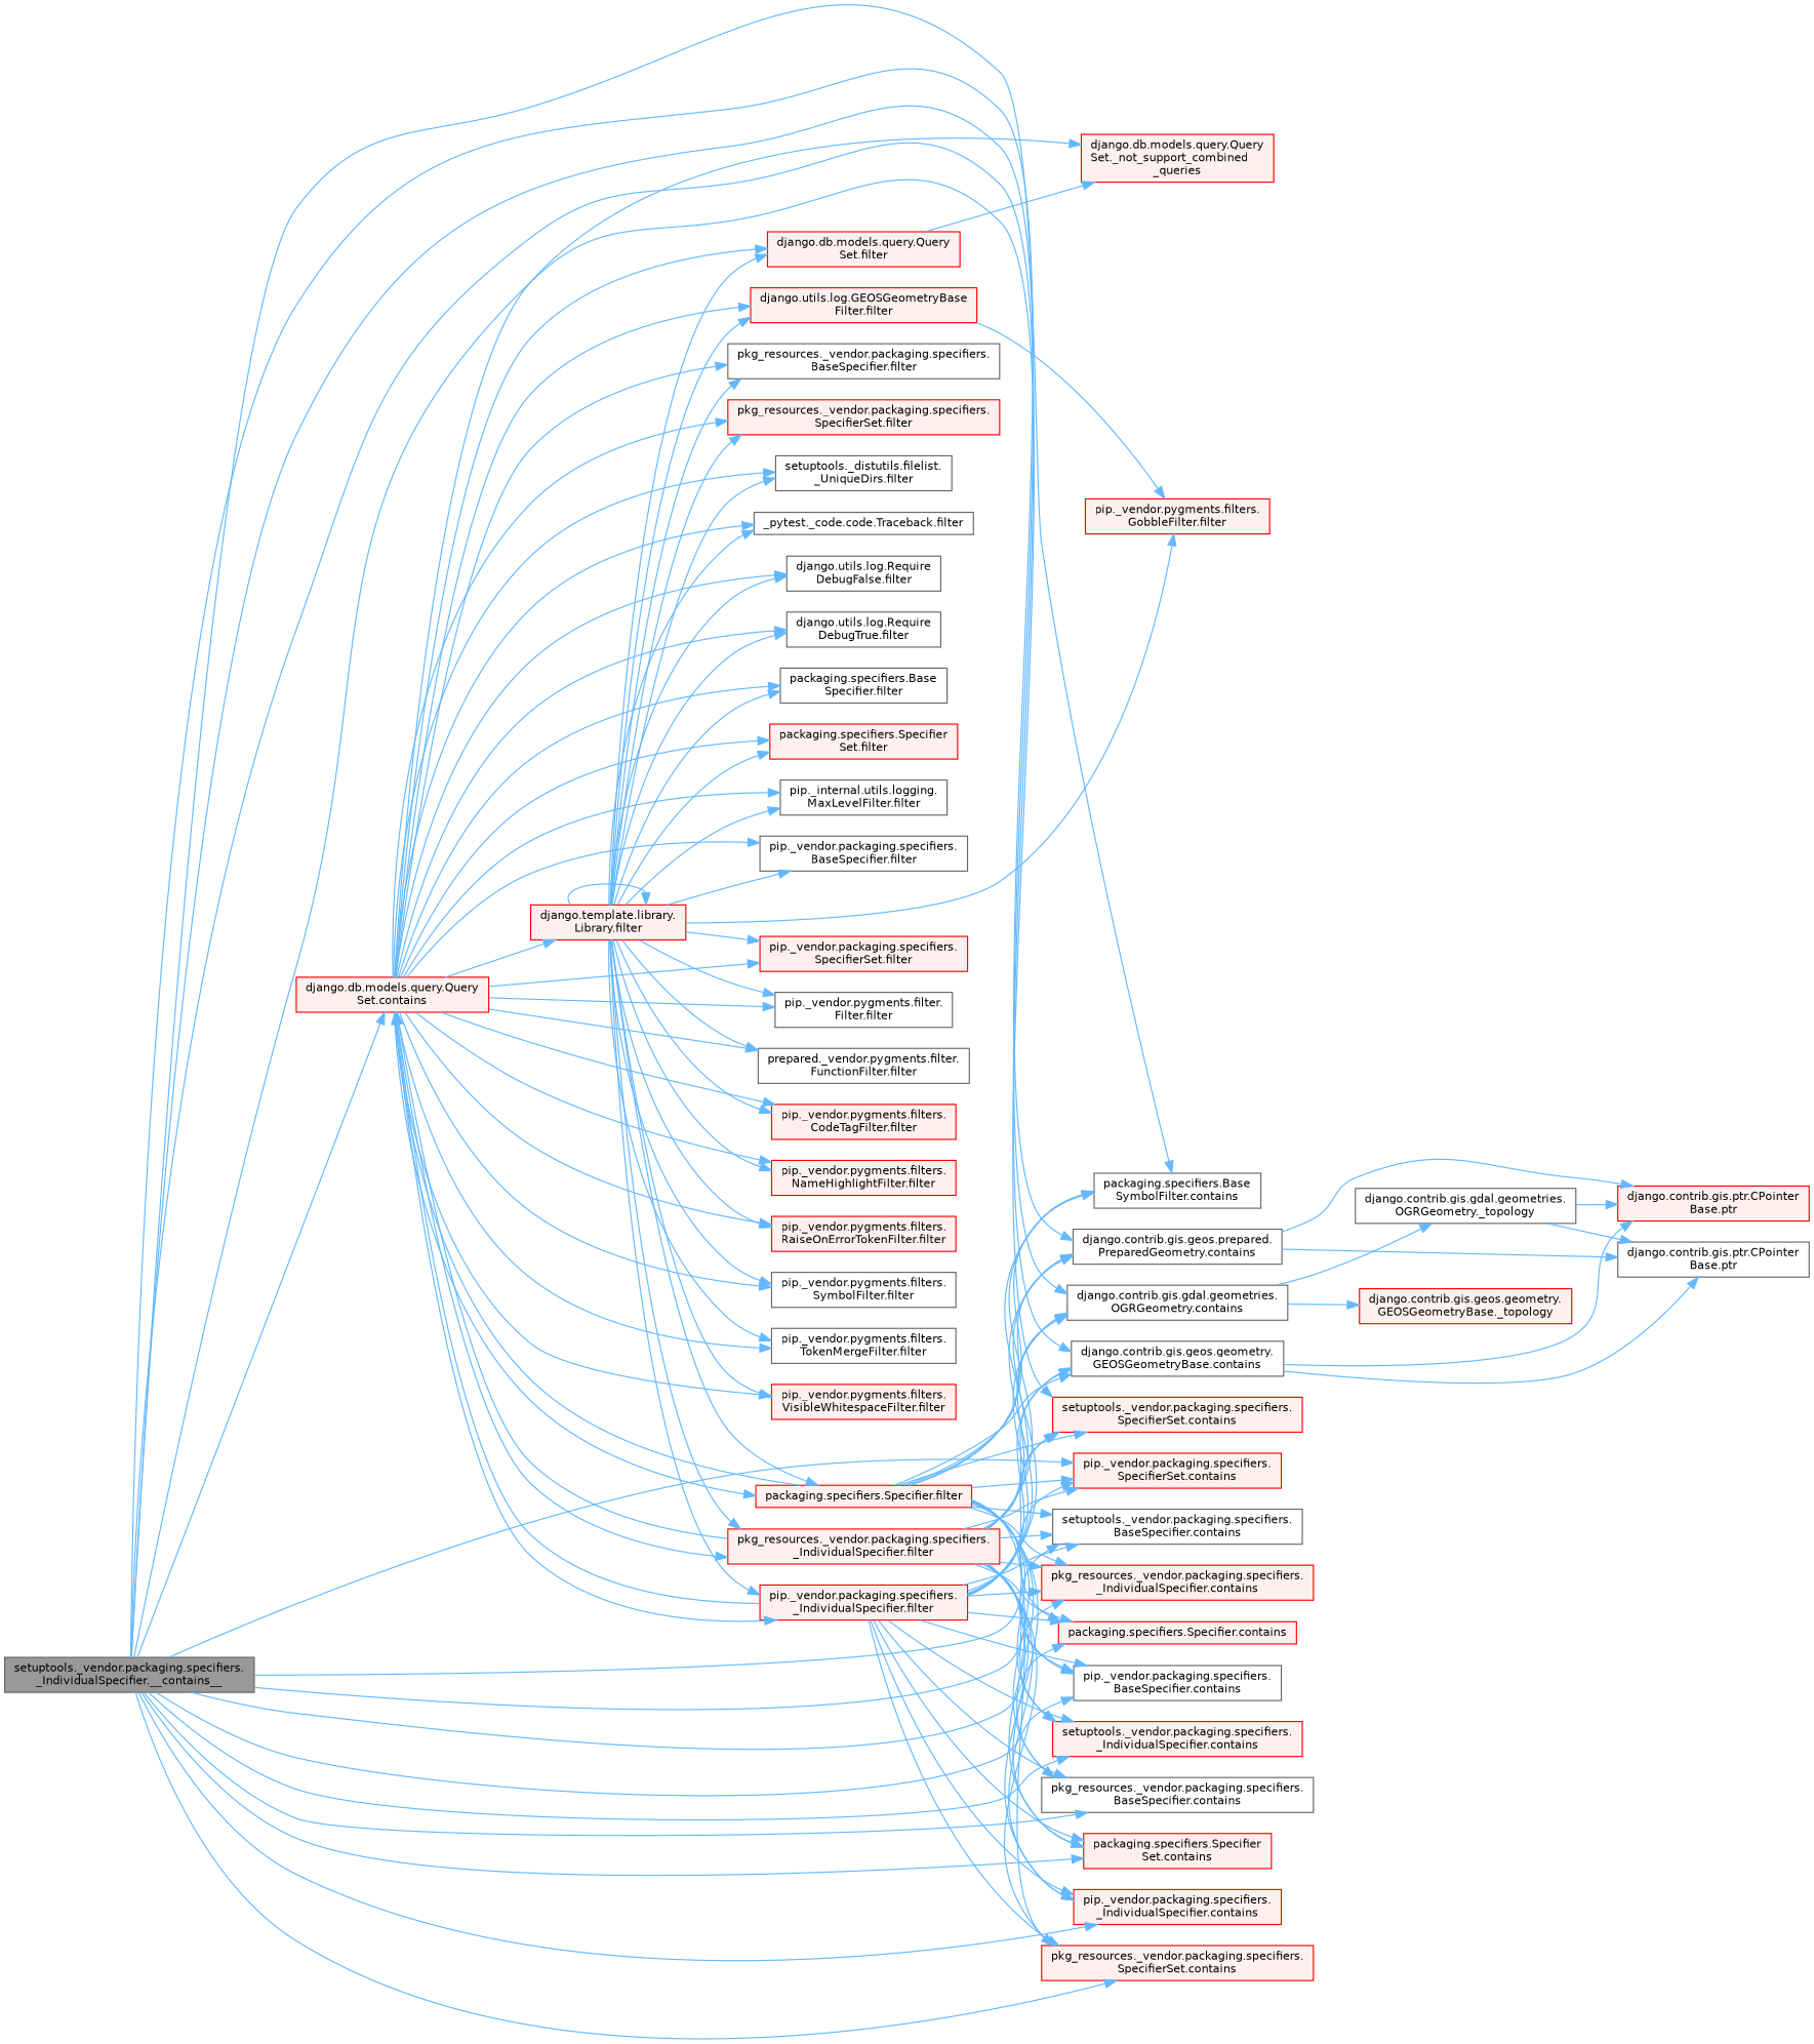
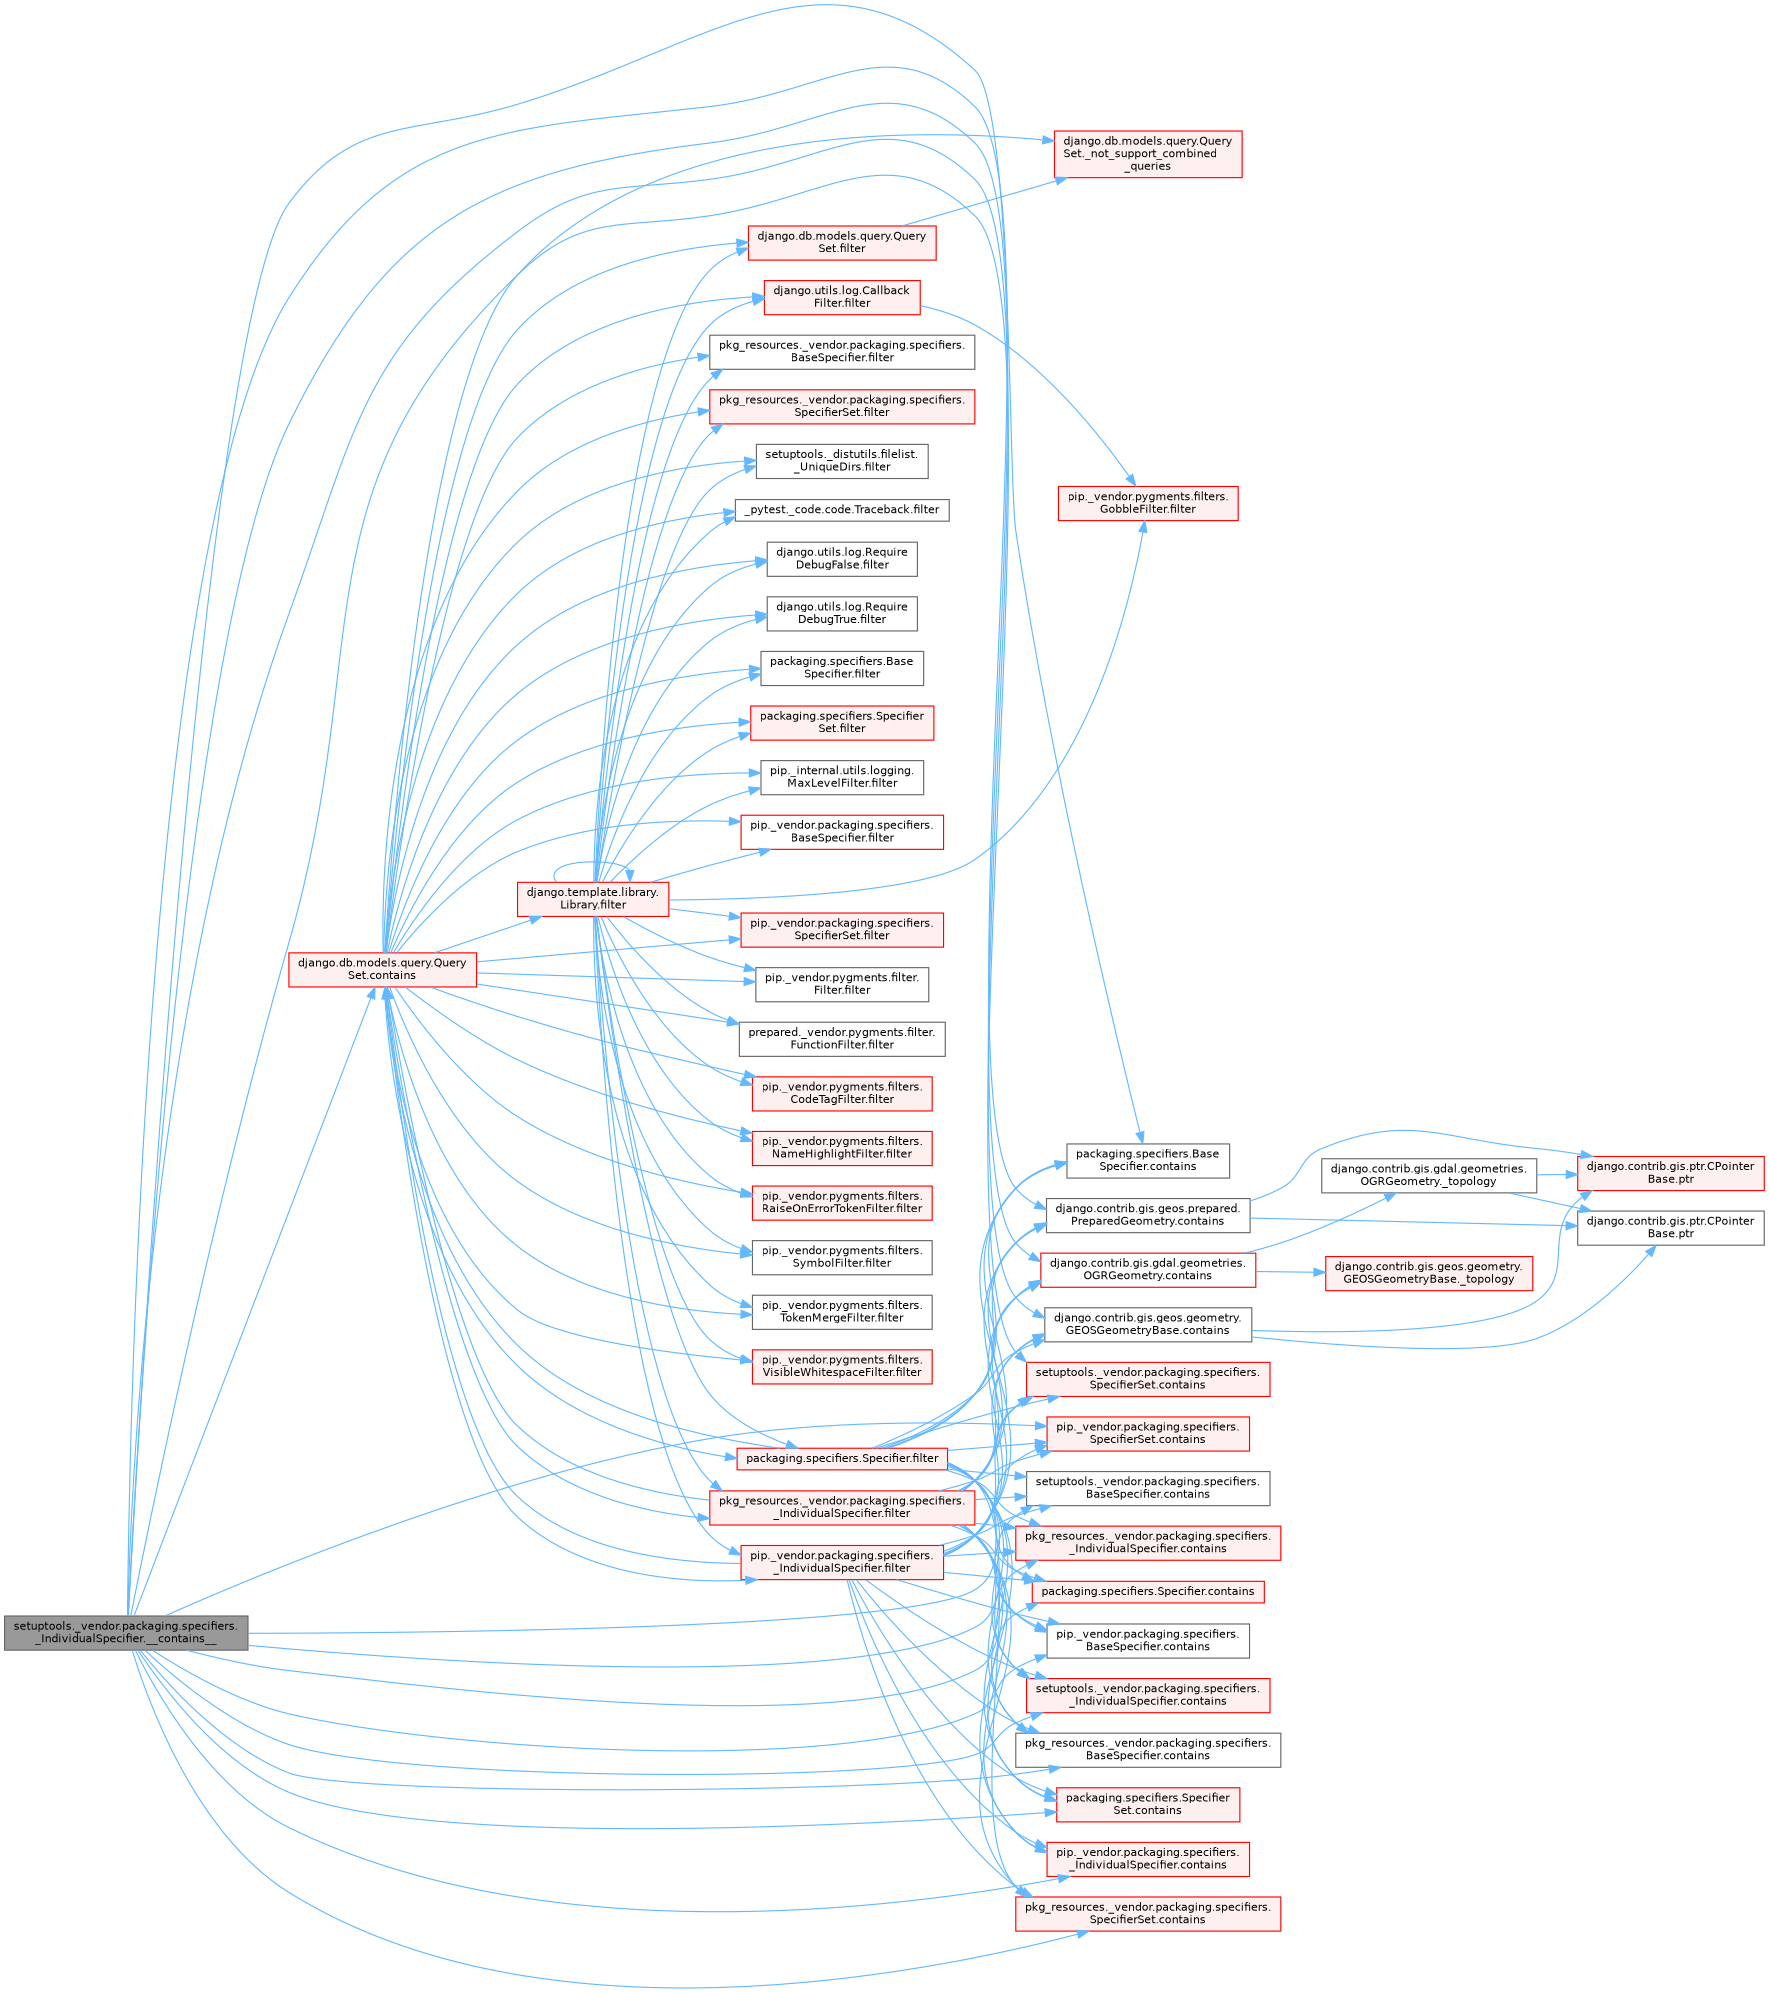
  digraph {
    rankdir=LR
    node [color=red fillcolor="#FFF0F0" fontname=Helvetica fontsize=10 shape=box style=filled]
    edge [color=steelblue1 fontname=Helvetica fontsize=10 labelfontname=Helvetica labelfontsize=10 style=solid]
    n1 [color=gray40 fillcolor=grey60 fontcolor=black height=0.2 label="setuptools._vendor.packaging.specifiers.\l_IndividualSpecifier.__contains__" width=0.4]
-   n2 [color=grey40 fillcolor=white height=0.2 label="django.contrib.gis.gdal.geometries.\lOGRGeometry.contains" width=0.4]
+   n2 [fillcolor=white height=0.2 label="django.contrib.gis.gdal.geometries.\lOGRGeometry.contains" width=0.4]
    n3 [color=grey40 fillcolor=white height=0.2 label="django.contrib.gis.geos.geometry.\lGEOSGeometryBase.contains" width=0.4]
    n4 [color=grey40 fillcolor=white height=0.2 label="django.contrib.gis.geos.prepared.\lPreparedGeometry.contains" width=0.4]
    n5 [height=0.2 label="django.db.models.query.Query\lSet.contains" width=0.4]
-   n6 [color=grey40 fillcolor=white height=0.2 label="packaging.specifiers.Base\lSymbolFilter.contains" width=0.4]
+   n6 [color=grey40 fillcolor=white height=0.2 label="packaging.specifiers.Base\lSpecifier.contains" width=0.4]
    n7 [height=0.2 label="packaging.specifiers.Specifier.contains" width=0.4]
    n8 [height=0.2 label="packaging.specifiers.Specifier\lSet.contains" width=0.4]
    n9 [height=0.2 label="pip._vendor.packaging.specifiers.\l_IndividualSpecifier.contains" width=0.4]
    n10 [color=grey40 fillcolor=white height=0.2 label="pip._vendor.packaging.specifiers.\lBaseSpecifier.contains" width=0.4]
    n11 [height=0.2 label="pip._vendor.packaging.specifiers.\lSpecifierSet.contains" width=0.4]
    n12 [height=0.2 label="pkg_resources._vendor.packaging.specifiers.\l_IndividualSpecifier.contains" width=0.4]
    n13 [color=grey40 fillcolor=white height=0.2 label="pkg_resources._vendor.packaging.specifiers.\lBaseSpecifier.contains" width=0.4]
    n14 [height=0.2 label="pkg_resources._vendor.packaging.specifiers.\lSpecifierSet.contains" width=0.4]
    n15 [height=0.2 label="setuptools._vendor.packaging.specifiers.\l_IndividualSpecifier.contains" width=0.4]
    n16 [color=grey40 fillcolor=white height=0.2 label="setuptools._vendor.packaging.specifiers.\lBaseSpecifier.contains" width=0.4]
    n17 [height=0.2 label="setuptools._vendor.packaging.specifiers.\lSpecifierSet.contains" width=0.4]
    n18 [color=grey40 fillcolor=white height=0.2 label="django.contrib.gis.gdal.geometries.\lOGRGeometry._topology" width=0.4]
    n19 [height=0.2 label="django.contrib.gis.geos.geometry.\lGEOSGeometryBase._topology" width=0.4]
    n20 [height=0.2 label="django.contrib.gis.ptr.CPointer\lBase.ptr" width=0.4]
    n21 [color=grey40 fillcolor=white height=0.2 label="django.contrib.gis.ptr.CPointer\lBase.ptr" width=0.4]
    n22 [height=0.2 label="django.db.models.query.Query\lSet._not_support_combined\l_queries" width=0.4]
    n23 [color=grey40 fillcolor=white height=0.2 label="_pytest._code.code.Traceback.filter" width=0.4]
    n24 [height=0.2 label="django.db.models.query.Query\lSet.filter" width=0.4]
    n25 [height=0.2 label="django.template.library.\lLibrary.filter" width=0.4]
-   n26 [height=0.2 label="django.utils.log.GEOSGeometryBase\lFilter.filter" width=0.4]
+   n26 [height=0.2 label="django.utils.log.Callback\lFilter.filter" width=0.4]
    n27 [color=grey40 fillcolor=white height=0.2 label="django.utils.log.Require\lDebugFalse.filter" width=0.4]
    n28 [color=grey40 fillcolor=white height=0.2 label="django.utils.log.Require\lDebugTrue.filter" width=0.4]
    n29 [color=grey40 fillcolor=white height=0.2 label="packaging.specifiers.Base\lSpecifier.filter" width=0.4]
    n30 [height=0.2 label="packaging.specifiers.Specifier.filter" width=0.4]
    n31 [height=0.2 label="packaging.specifiers.Specifier\lSet.filter" width=0.4]
    n32 [color=grey40 fillcolor=white height=0.2 label="pip._internal.utils.logging.\lMaxLevelFilter.filter" width=0.4]
    n33 [height=0.2 label="pip._vendor.packaging.specifiers.\l_IndividualSpecifier.filter" width=0.4]
-   n34 [color=grey40 fillcolor=white height=0.2 label="pip._vendor.packaging.specifiers.\lBaseSpecifier.filter" width=0.4]
+   n34 [fillcolor=white height=0.2 label="pip._vendor.packaging.specifiers.\lBaseSpecifier.filter" width=0.4]
    n35 [height=0.2 label="pip._vendor.packaging.specifiers.\lSpecifierSet.filter" width=0.4]
    n36 [color=grey40 fillcolor=white height=0.2 label="pip._vendor.pygments.filter.\lFilter.filter" width=0.4]
    n37 [color=grey40 fillcolor=white height=0.2 label="prepared._vendor.pygments.filter.\lFunctionFilter.filter" width=0.4]
    n38 [height=0.2 label="pip._vendor.pygments.filters.\lCodeTagFilter.filter" width=0.4]
    n39 [height=0.2 label="pip._vendor.pygments.filters.\lNameHighlightFilter.filter" width=0.4]
    n40 [height=0.2 label="pip._vendor.pygments.filters.\lRaiseOnErrorTokenFilter.filter" width=0.4]
    n41 [color=grey40 fillcolor=white height=0.2 label="pip._vendor.pygments.filters.\lSymbolFilter.filter" width=0.4]
    n42 [color=grey40 fillcolor=white height=0.2 label="pip._vendor.pygments.filters.\lTokenMergeFilter.filter" width=0.4]
    n43 [height=0.2 label="pip._vendor.pygments.filters.\lVisibleWhitespaceFilter.filter" width=0.4]
    n44 [height=0.2 label="pkg_resources._vendor.packaging.specifiers.\l_IndividualSpecifier.filter" width=0.4]
    n45 [color=grey40 fillcolor=white height=0.2 label="pkg_resources._vendor.packaging.specifiers.\lBaseSpecifier.filter" width=0.4]
    n46 [height=0.2 label="pkg_resources._vendor.packaging.specifiers.\lSpecifierSet.filter" width=0.4]
    n47 [color=grey40 fillcolor=white height=0.2 label="setuptools._distutils.filelist.\l_UniqueDirs.filter" width=0.4]
    n48 [height=0.2 label="pip._vendor.pygments.filters.\lGobbleFilter.filter" width=0.4]
    n1 -> n2
    n1 -> n3
    n1 -> n4
    n1 -> n5
    n1 -> n6
    n1 -> n7
    n1 -> n8
    n1 -> n9
    n1 -> n10
    n1 -> n11
    n1 -> n12
    n1 -> n13
    n1 -> n14
    n1 -> n15
    n1 -> n16
    n1 -> n17
    n2 -> n18
    n2 -> n19
    n3 -> n20
    n3 -> n21
    n4 -> n20
    n4 -> n21
    n5 -> n22
    n5 -> n23
    n5 -> n24
    n5 -> n25
    n5 -> n26
    n5 -> n27
    n5 -> n28
    n5 -> n29
    n5 -> n30
    n5 -> n31
    n5 -> n32
    n5 -> n33
    n5 -> n34
    n5 -> n35
    n5 -> n36
    n5 -> n37
    n5 -> n38
    n5 -> n39
    n5 -> n40
    n5 -> n41
    n5 -> n42
    n5 -> n43
    n5 -> n44
    n5 -> n45
    n5 -> n46
    n5 -> n47
    n18 -> n20
    n18 -> n21
    n24 -> n22
    n25 -> n23
    n25 -> n24
    n25 -> n25
    n25 -> n26
    n25 -> n27
    n25 -> n28
    n25 -> n29
    n25 -> n30
    n25 -> n31
    n25 -> n32
    n25 -> n33
    n25 -> n34
    n25 -> n35
    n25 -> n36
    n25 -> n37
    n25 -> n38
    n25 -> n39
    n25 -> n40
    n25 -> n41
    n25 -> n42
    n25 -> n43
    n25 -> n44
    n25 -> n45
    n25 -> n46
    n25 -> n47
    n25 -> n48
    n26 -> n48
    n30 -> n2
    n30 -> n3
    n30 -> n4
    n30 -> n5
    n30 -> n6
    n30 -> n7
    n30 -> n8
    n30 -> n9
    n30 -> n10
    n30 -> n11
    n30 -> n12
    n30 -> n13
    n30 -> n14
    n30 -> n15
    n30 -> n16
    n30 -> n17
    n33 -> n2
    n33 -> n3
    n33 -> n4
    n33 -> n5
    n33 -> n6
    n33 -> n7
    n33 -> n8
    n33 -> n9
    n33 -> n10
    n33 -> n11
    n33 -> n12
    n33 -> n13
    n33 -> n14
    n33 -> n15
    n33 -> n16
    n33 -> n17
    n44 -> n2
    n44 -> n3
    n44 -> n4
    n44 -> n5
    n44 -> n6
    n44 -> n7
    n44 -> n8
    n44 -> n9
    n44 -> n10
    n44 -> n11
    n44 -> n12
    n44 -> n13
    n44 -> n14
    n44 -> n15
    n44 -> n16
    n44 -> n17
  }
